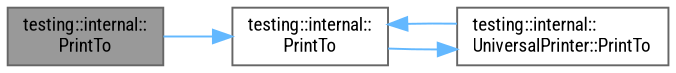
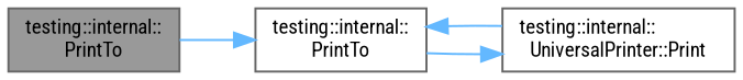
  digraph {
    rankdir=LR
    fontname="Roboto Condensed"
    node [color=grey40 fillcolor=white fontname="Roboto Condensed" fontsize=10 shape=box style=filled]
    edge [color=steelblue1 fontname="Roboto Condensed" fontsize=10 labelfontname=Helvetica labelfontsize=10 style=solid]
    n1 [color=gray40 fillcolor=grey60 fontcolor=black height=0.2 label="testing::internal::\lPrintTo" width=0.4]
    n2 [height=0.2 label="testing::internal::\lPrintTo" width=0.4]
-   n3 [height=0.2 label="testing::internal::\lUniversalPrinter::PrintTo" width=0.4]
+   n3 [height=0.2 label="testing::internal::\lUniversalPrinter::Print" width=0.4]
    n1 -> n2
    n2 -> n3
    n3 -> n2
  }
